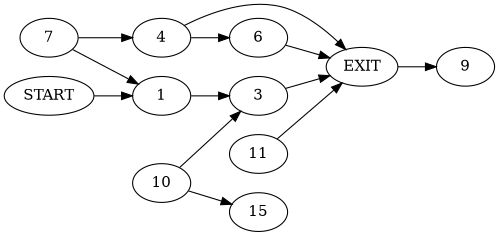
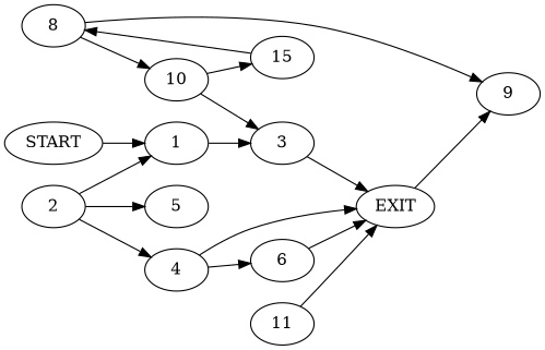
  digraph {
    rankdir=LR
    n1 [label=START]
    1
    3
    n4 [label=EXIT]
    9
-   2 [label=7]
+   2
    4
+   5
    6
+   8
    10
    n12 [label=15]
    11
    n1 -> 1
    1 -> 3
    3 -> n4
    n4 -> 9
    2 -> 1
    2 -> 4
+   2 -> 5
    4 -> n4
    4 -> 6
    6 -> n4
+   8 -> 9
+   8 -> 10
    10 -> 3
    10 -> n12
+   n12 -> 8
    11 -> n4
  }
